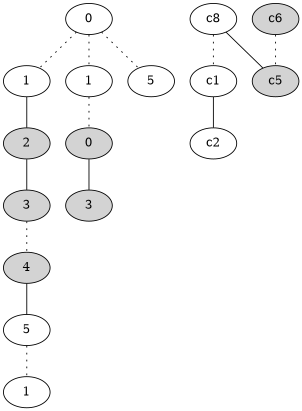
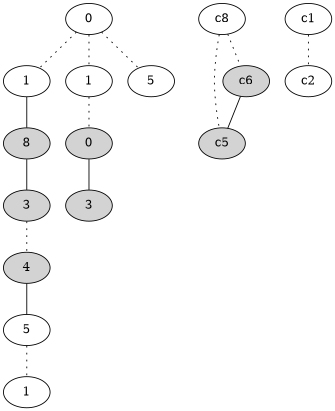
  graph {
    node [fillcolor=white style=filled]
    edge [style=dotted]
    n1 [label=0]
    n2 [label=1]
    n3 [label=1]
    n4 [label=5]
-   n5 [fillcolor=lightgrey label=2]
+   n5 [fillcolor=lightgrey label=8]
    n6 [fillcolor=lightgrey label=0]
    n7 [fillcolor=lightgrey label=3]
    n8 [fillcolor=lightgrey label=4]
    n9 [label=5]
    n10 [label=1]
    n11 [fillcolor=lightgrey label=3]
    n12 [label=c8]
    c1
    c5 [fillcolor=lightgrey]
    c2
    n16 [fillcolor=lightgrey label=c6]
    n1 -- n2
    n1 -- n3
    n1 -- n4
    n2 -- n5 [style=""]
    n3 -- n6
    n5 -- n7 [style=""]
    n6 -- n11 [style=""]
    n7 -- n8
    n8 -- n9 [style=""]
    n9 -- n10
-   n12 -- c1
-   n12 -- c5 [style=solid]
-   c1 -- c2 [style=""]
-   n16 -- c5
+   n12 -- n16
+   n12 -- c5
+   c1 -- c2
+   n16 -- c5 [style=""]
  }
